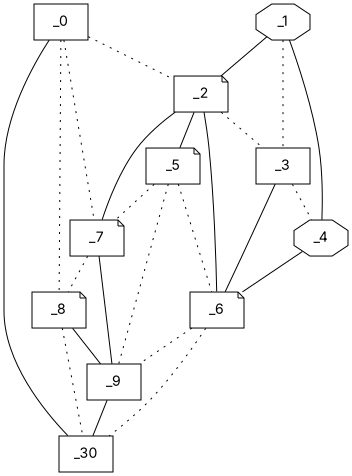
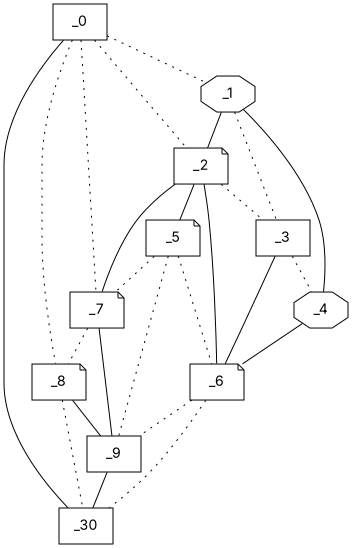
  graph {
    fontname=Inter
    node [fontname=Inter shape=note x=106]
    edge [fontname=Inter style=dotted valence=2]
    _0 [shape=box x=19 y=15]
    _1 [shape=octagon x=85 y=118]
    _2 [x=86 y=90]
    _7 [x=108 y=37]
    _8 [x=109 y=24]
    n6 [label=_30 shape=box x=111 y=16]
    _3 [shape=box x=90 y=103]
    _4 [shape=octagon x=105 y=108]
    _5 [y=81]
    _6 [y=96]
    _9 [shape=box x=110 y=31]
+   _0 -- _1 [valence=1]
    _0 -- _2 [valence=1]
    _0 -- _7 [valence=1]
    _0 -- _8
    _0 -- n6 [style=solid valence=1]
    _1 -- _2 [style=solid]
    _1 -- _3
    _1 -- _4 [style=solid valence=1]
    _2 -- _7 [style=solid]
    _2 -- _3
    _2 -- _5 [style=solid valence=1]
    _2 -- _6 [style=solid]
    _7 -- _8
    _7 -- _9 [style=solid valence=1]
    _8 -- n6
    _8 -- _9 [style=solid]
    _3 -- _4
    _3 -- _6 [style=solid]
    _4 -- _6 [style=solid valence=1]
    _5 -- _7 [valence=1]
    _5 -- _6
    _5 -- _9
    _6 -- n6 [valence=1]
    _6 -- _9 [valence=1]
    _9 -- n6 [style=solid valence=1]
  }
